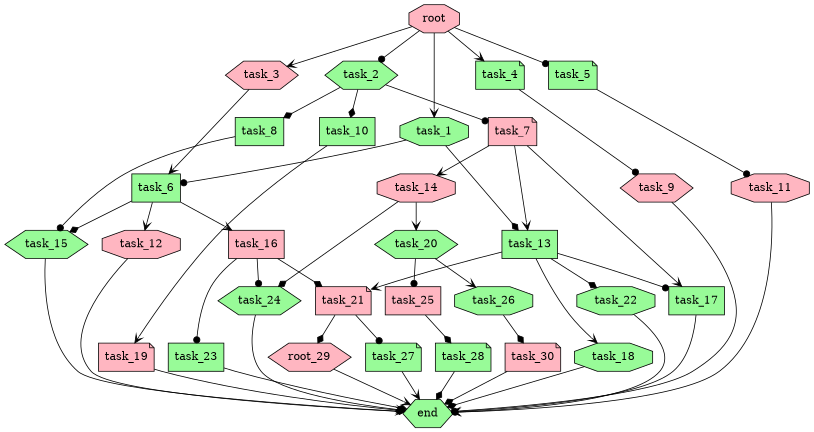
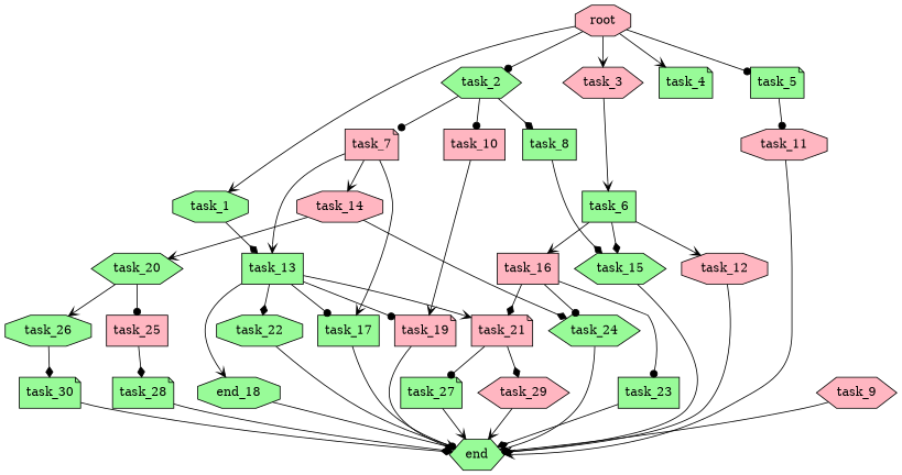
  digraph {
    node [fillcolor=palegreen shape=octagon style=filled]
    edge [arrowhead=vee]
    root [fillcolor=lightpink]
    task_1
    task_2 [shape=hexagon]
    task_3 [fillcolor=lightpink shape=hexagon]
    task_4 [shape=note]
    task_5 [shape=note]
    task_6 [shape=box]
    task_13 [shape=box]
    task_7 [fillcolor=lightpink shape=note]
    task_8 [shape=box]
-   task_10 [shape=box]
+   task_10 [fillcolor=lightpink shape=box]
    task_9 [fillcolor=lightpink shape=hexagon]
    task_11 [fillcolor=lightpink]
    task_12 [fillcolor=lightpink]
    task_15 [shape=hexagon]
    task_16 [fillcolor=lightpink shape=box]
    task_17 [shape=box]
    task_19 [fillcolor=lightpink shape=note]
-   task_18
+   task_18 [label=end_18]
    task_21 [fillcolor=lightpink shape=note]
    task_22
    task_14 [fillcolor=lightpink]
    end [shape=hexagon]
    task_24 [shape=hexagon]
    task_23 [shape=box]
    task_20 [shape=hexagon]
    task_27 [shape=note]
-   task_29 [fillcolor=lightpink shape=hexagon label=root_29]
+   task_29 [fillcolor=lightpink shape=hexagon]
    task_25 [fillcolor=lightpink shape=box]
    task_26
    task_28 [shape=note]
-   task_30 [fillcolor=lightpink shape=note]
+   task_30 [shape=note]
    root -> task_1
    root -> task_2 [arrowhead=dot]
    root -> task_3
    root -> task_4
    root -> task_5 [arrowhead=dot]
-   task_1 -> task_6 [arrowhead=dot]
    task_1 -> task_13 [arrowhead=diamond]
    task_2 -> task_7 [arrowhead=dot]
    task_2 -> task_8 [arrowhead=diamond]
-   task_2 -> task_10 [arrowhead=diamond]
+   task_2 -> task_10 [arrowhead=dot]
    task_3 -> task_6
-   task_4 -> task_9 [arrowhead=dot]
    task_5 -> task_11 [arrowhead=dot]
    task_6 -> task_12
    task_6 -> task_15 [arrowhead=diamond]
    task_6 -> task_16
    task_13 -> task_17 [arrowhead=dot]
+   task_13 -> task_19 [arrowhead=dot]
    task_13 -> task_18
    task_13 -> task_21
    task_13 -> task_22 [arrowhead=diamond]
    task_7 -> task_13
    task_7 -> task_17
    task_7 -> task_14
-   task_8 -> task_15 [arrowhead=dot]
+   task_8 -> task_15 [arrowhead=diamond]
    task_10 -> task_19
    task_9 -> end [arrowhead=dot]
    task_11 -> end
    task_12 -> end [arrowhead=diamond]
    task_15 -> end
    task_16 -> task_21 [arrowhead=diamond]
    task_16 -> task_24 [arrowhead=dot]
    task_16 -> task_23 [arrowhead=dot]
    task_17 -> end
    task_19 -> end [arrowhead=diamond]
    task_18 -> end [arrowhead=diamond]
    task_21 -> task_27 [arrowhead=dot]
    task_21 -> task_29 [arrowhead=diamond]
    task_22 -> end [arrowhead=dot]
    task_14 -> task_24 [arrowhead=diamond]
    task_14 -> task_20
    task_24 -> end
    task_23 -> end [arrowhead=diamond]
    task_20 -> task_25 [arrowhead=dot]
    task_20 -> task_26
    task_27 -> end
    task_29 -> end
    task_25 -> task_28 [arrowhead=diamond]
    task_26 -> task_30 [arrowhead=diamond]
    task_28 -> end [arrowhead=diamond]
    task_30 -> end [arrowhead=diamond]
  }
